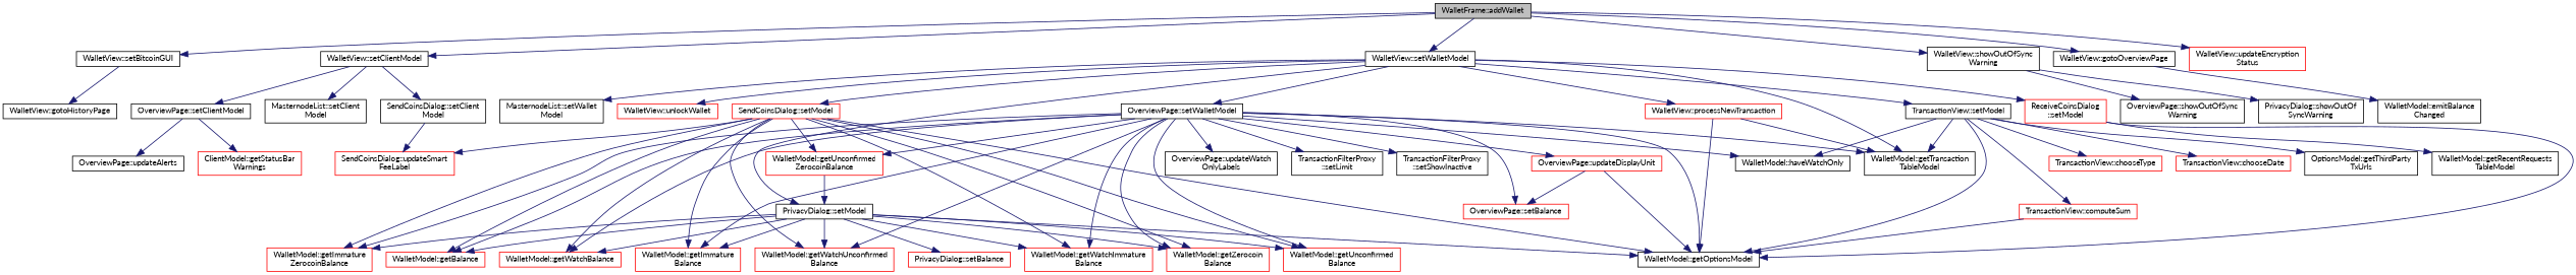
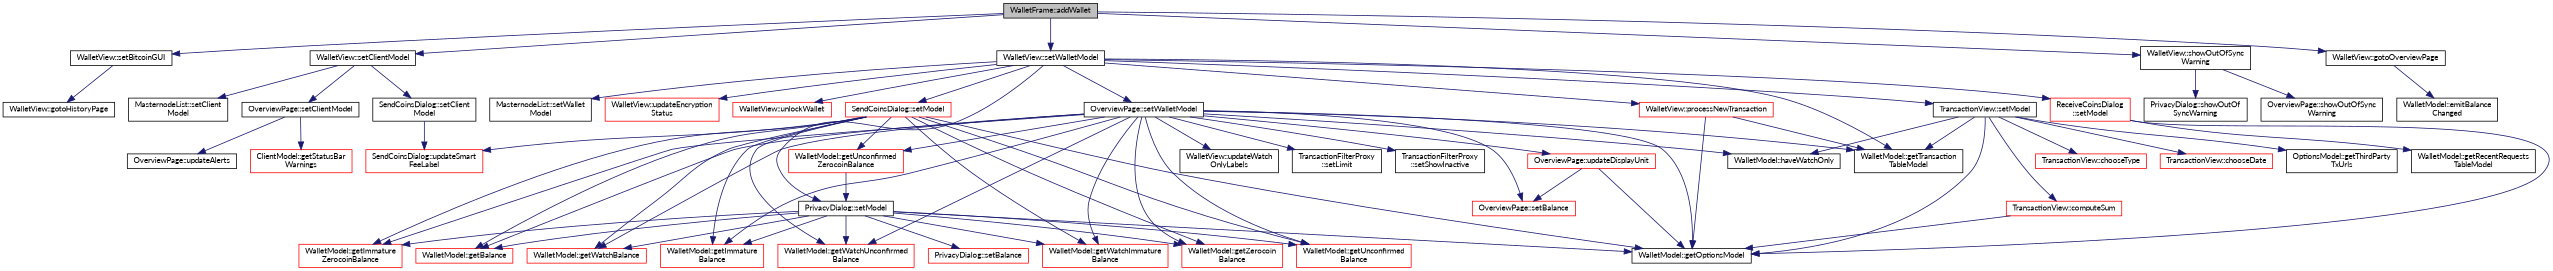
  digraph {
    fontname=Lato
    rankdir=TB
    node [color=black fillcolor=white fontname=Lato fontsize=10 shape=record style=filled]
    edge [color=midnightblue fontname=Lato fontsize=10 labelfontname=Helvetica labelfontsize=10 style=solid]
    n1 [fillcolor=grey75 fontcolor=black height=0.2 label="WalletFrame::addWallet" width=0.4]
    n2 [height=0.2 label="WalletView::setBitcoinGUI" width=0.4]
    n3 [height=0.2 label="WalletView::setClientModel" width=0.4]
    n4 [height=0.2 label="WalletView::setWalletModel" width=0.4]
    n5 [height=0.2 label="WalletView::showOutOfSync\lWarning" width=0.4]
    n6 [height=0.2 label="WalletView::gotoOverviewPage" width=0.4]
    n7 [height=0.2 label="WalletView::gotoHistoryPage" width=0.4]
    n8 [height=0.2 label="OverviewPage::setClientModel" width=0.4]
    n9 [height=0.2 label="SendCoinsDialog::setClient\lModel" width=0.4]
    n10 [height=0.2 label="MasternodeList::setClient\lModel" width=0.4]
    n11 [height=0.2 label="TransactionView::setModel" width=0.4]
    n12 [height=0.2 label="WalletModel::getTransaction\lTableModel" width=0.4]
    n13 [height=0.2 label="OverviewPage::setWalletModel" width=0.4]
    n14 [height=0.2 label="MasternodeList::setWallet\lModel" width=0.4]
    n15 [height=0.2 label="PrivacyDialog::setModel" width=0.4]
    n16 [color=red height=0.2 label="ReceiveCoinsDialog\l::setModel" width=0.4]
    n17 [color=red height=0.2 label="SendCoinsDialog::setModel" width=0.4]
    n18 [color=red height=0.2 label="WalletView::updateEncryption\lStatus" width=0.4]
    n19 [color=red height=0.2 label="WalletView::processNewTransaction" width=0.4]
    n20 [color=red height=0.2 label="WalletView::unlockWallet" width=0.4]
    n21 [height=0.2 label="OverviewPage::showOutOfSync\lWarning" width=0.4]
    n22 [height=0.2 label="PrivacyDialog::showOutOf\lSyncWarning" width=0.4]
    n23 [height=0.2 label="WalletModel::emitBalance\lChanged" width=0.4]
    n24 [height=0.2 label="OverviewPage::updateAlerts" width=0.4]
    n25 [color=red height=0.2 label="ClientModel::getStatusBar\lWarnings" width=0.4]
    n26 [color=red height=0.2 label="SendCoinsDialog::updateSmart\lFeeLabel" width=0.4]
    n27 [height=0.2 label="WalletModel::getOptionsModel" width=0.4]
    n28 [color=red height=0.2 label="TransactionView::computeSum" width=0.4]
    n29 [height=0.2 label="OptionsModel::getThirdParty\lTxUrls" width=0.4]
    n30 [height=0.2 label="WalletModel::haveWatchOnly" width=0.4]
    n31 [color=red height=0.2 label="TransactionView::chooseType" width=0.4]
    n32 [color=red height=0.2 label="TransactionView::chooseDate" width=0.4]
    n33 [height=0.2 label="TransactionFilterProxy\l::setLimit" width=0.4]
    n34 [height=0.2 label="TransactionFilterProxy\l::setShowInactive" width=0.4]
    n35 [color=red height=0.2 label="OverviewPage::setBalance" width=0.4]
    n36 [color=red height=0.2 label="WalletModel::getBalance" width=0.4]
    n37 [color=red height=0.2 label="WalletModel::getUnconfirmed\lBalance" width=0.4]
    n38 [color=red height=0.2 label="WalletModel::getImmature\lBalance" width=0.4]
    n39 [color=red height=0.2 label="WalletModel::getZerocoin\lBalance" width=0.4]
    n40 [color=red height=0.2 label="WalletModel::getUnconfirmed\lZerocoinBalance" width=0.4]
    n41 [color=red height=0.2 label="WalletModel::getImmature\lZerocoinBalance" width=0.4]
    n42 [color=red height=0.2 label="WalletModel::getWatchBalance" width=0.4]
    n43 [color=red height=0.2 label="WalletModel::getWatchUnconfirmed\lBalance" width=0.4]
    n44 [color=red height=0.2 label="WalletModel::getWatchImmature\lBalance" width=0.4]
    n45 [color=red height=0.2 label="OverviewPage::updateDisplayUnit" width=0.4]
-   n46 [height=0.2 label="OverviewPage::updateWatch\lOnlyLabels" width=0.4]
+   n46 [height=0.2 label="WalletView::updateWatch\lOnlyLabels" width=0.4]
    n47 [color=red height=0.2 label="PrivacyDialog::setBalance" width=0.4]
    n48 [height=0.2 label="WalletModel::getRecentRequests\lTableModel" width=0.4]
    n1 -> n2
    n1 -> n3
    n1 -> n4
    n1 -> n5
    n1 -> n6
    n2 -> n7
    n3 -> n8
    n3 -> n9
    n3 -> n10
    n4 -> n11
    n4 -> n12
    n4 -> n13
    n4 -> n14
    n4 -> n15
    n4 -> n16
    n4 -> n17
-   n1 -> n18
+   n4 -> n18
    n4 -> n19
    n4 -> n20
    n5 -> n21
    n5 -> n22
    n6 -> n23
    n8 -> n24
    n8 -> n25
    n9 -> n26
    n11 -> n12
    n11 -> n27
    n11 -> n28
    n11 -> n29
    n11 -> n30
    n11 -> n31
    n11 -> n32
    n13 -> n12
    n13 -> n27
    n13 -> n30
    n13 -> n33
    n13 -> n34
    n13 -> n35
    n13 -> n36
    n13 -> n37
    n13 -> n38
    n13 -> n39
    n13 -> n40
    n13 -> n41
    n13 -> n42
    n13 -> n43
    n13 -> n44
    n13 -> n45
    n13 -> n46
    n15 -> n27
    n15 -> n36
    n15 -> n37
    n15 -> n38
    n15 -> n39
    n15 -> n41
    n15 -> n42
    n15 -> n43
    n15 -> n44
    n15 -> n47
    n16 -> n27
    n16 -> n48
    n17 -> n26
    n17 -> n27
    n17 -> n36
    n17 -> n37
    n17 -> n38
    n17 -> n39
    n17 -> n40
    n17 -> n41
    n17 -> n42
    n17 -> n43
    n17 -> n44
    n19 -> n12
    n19 -> n27
    n28 -> n27
    n40 -> n15
    n45 -> n27
    n45 -> n35
  }
